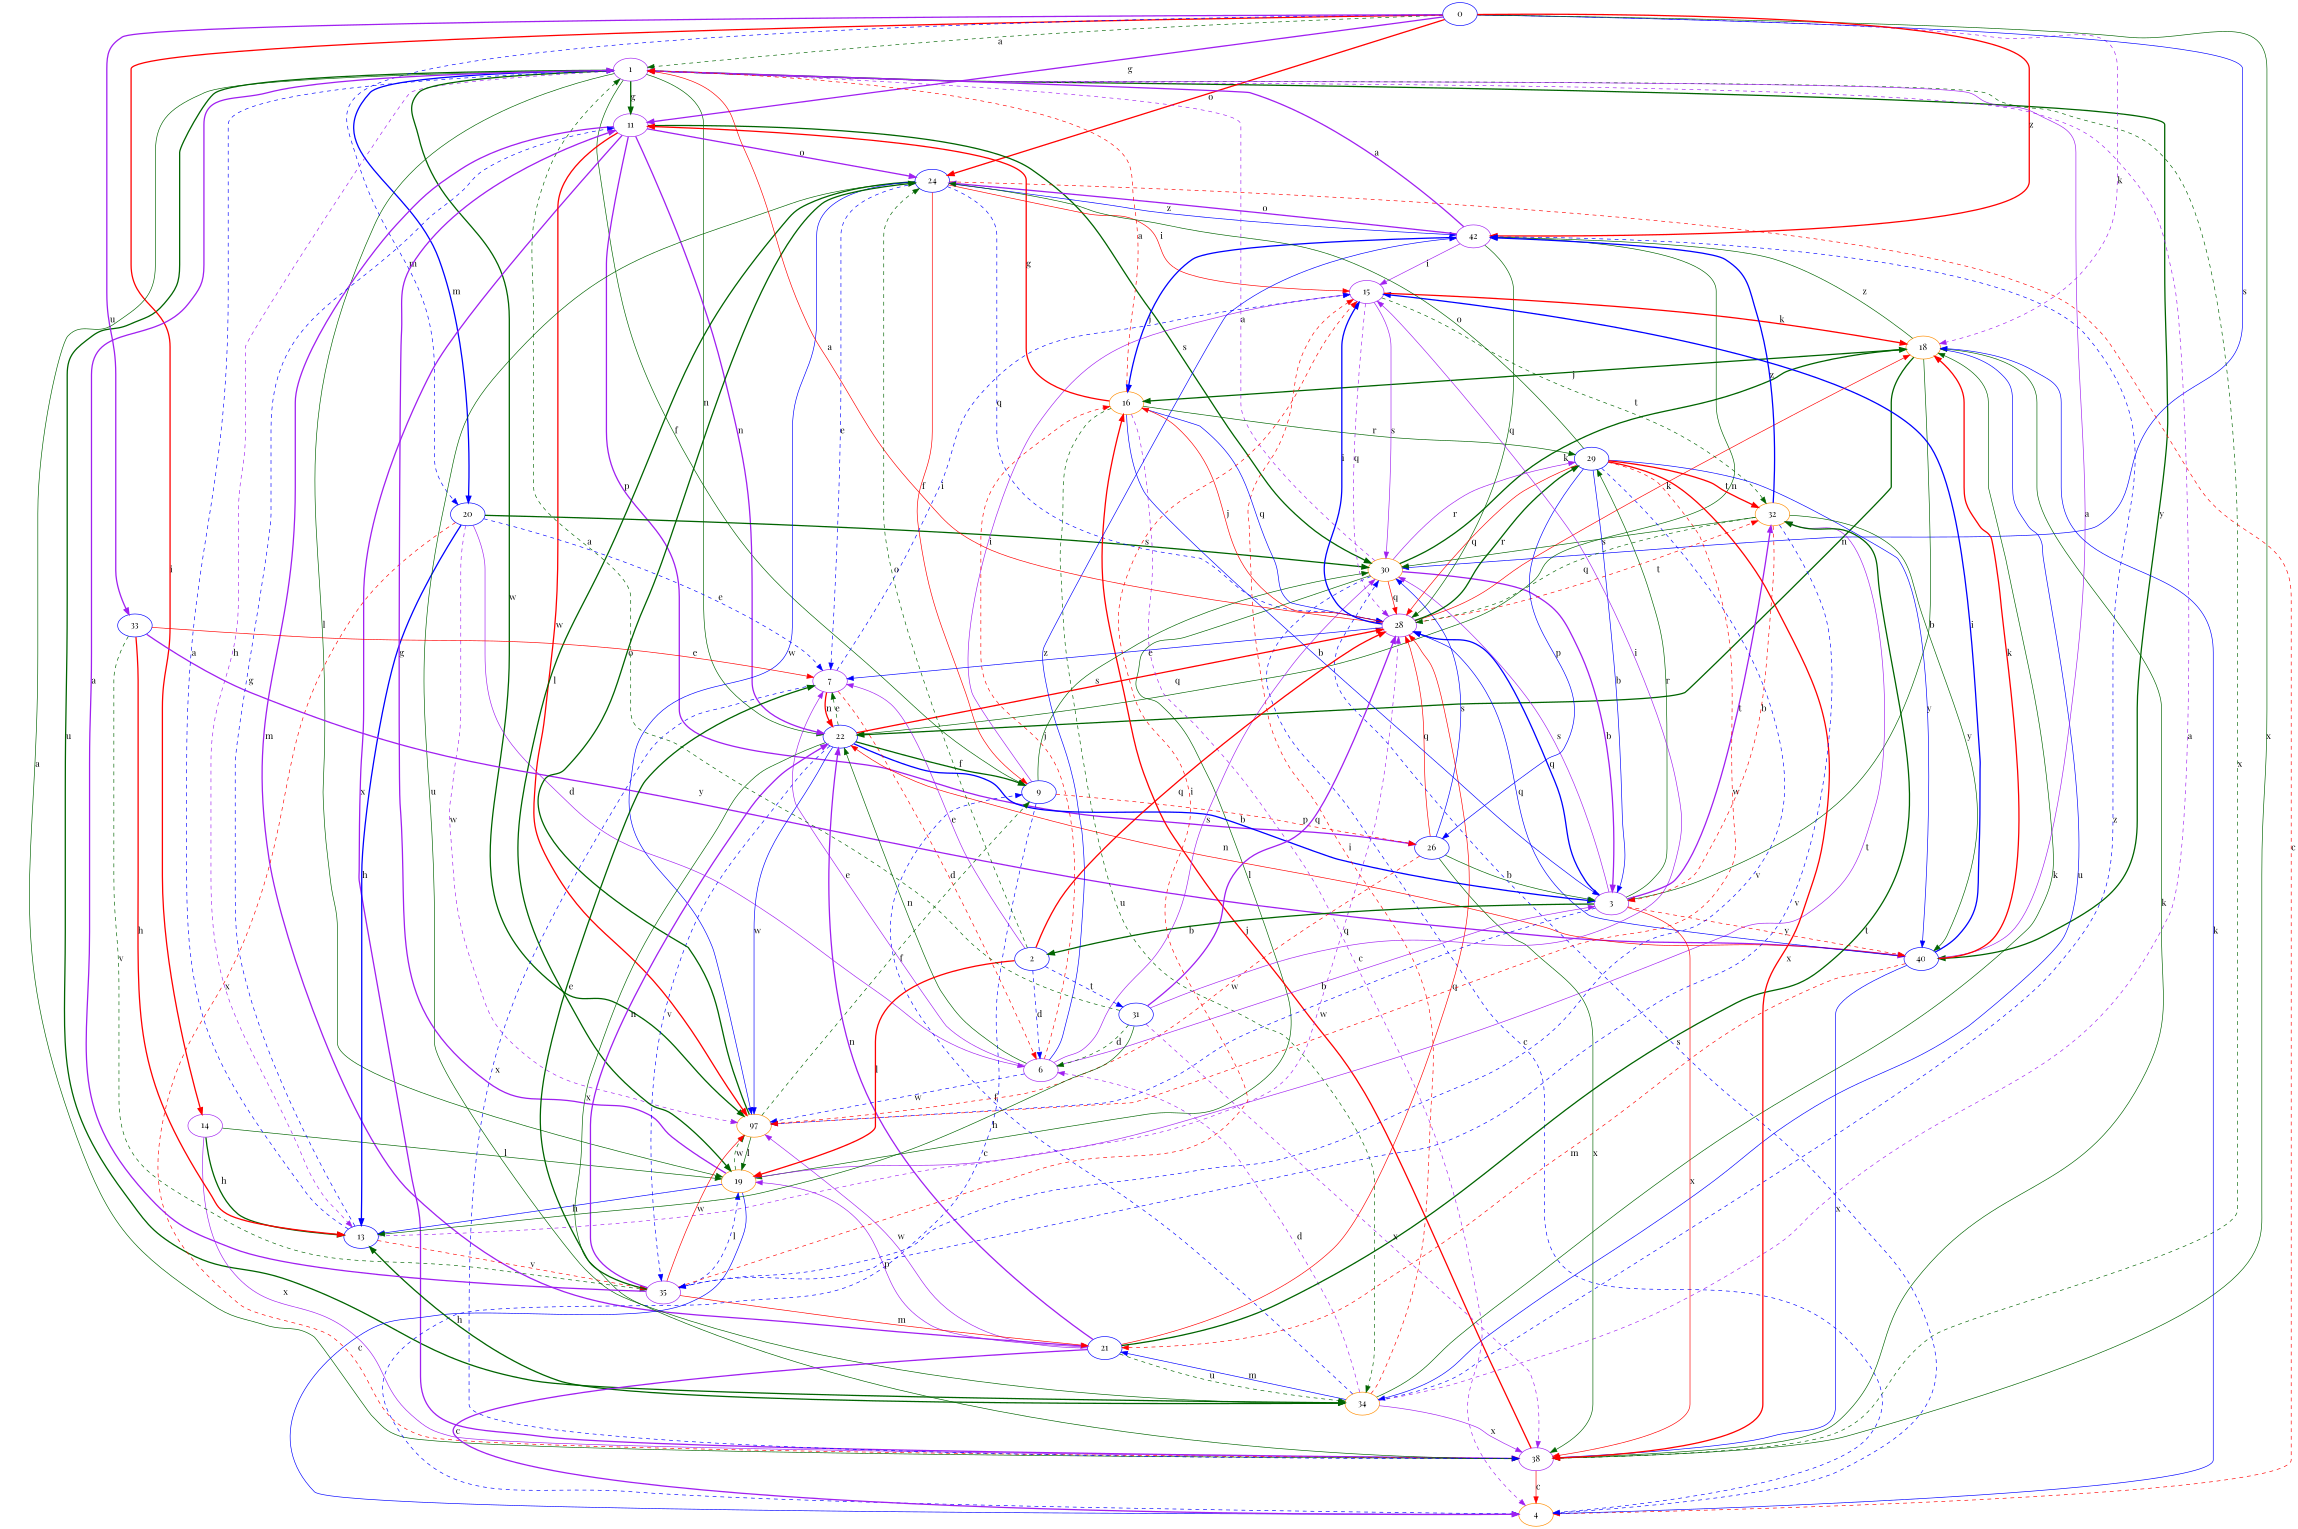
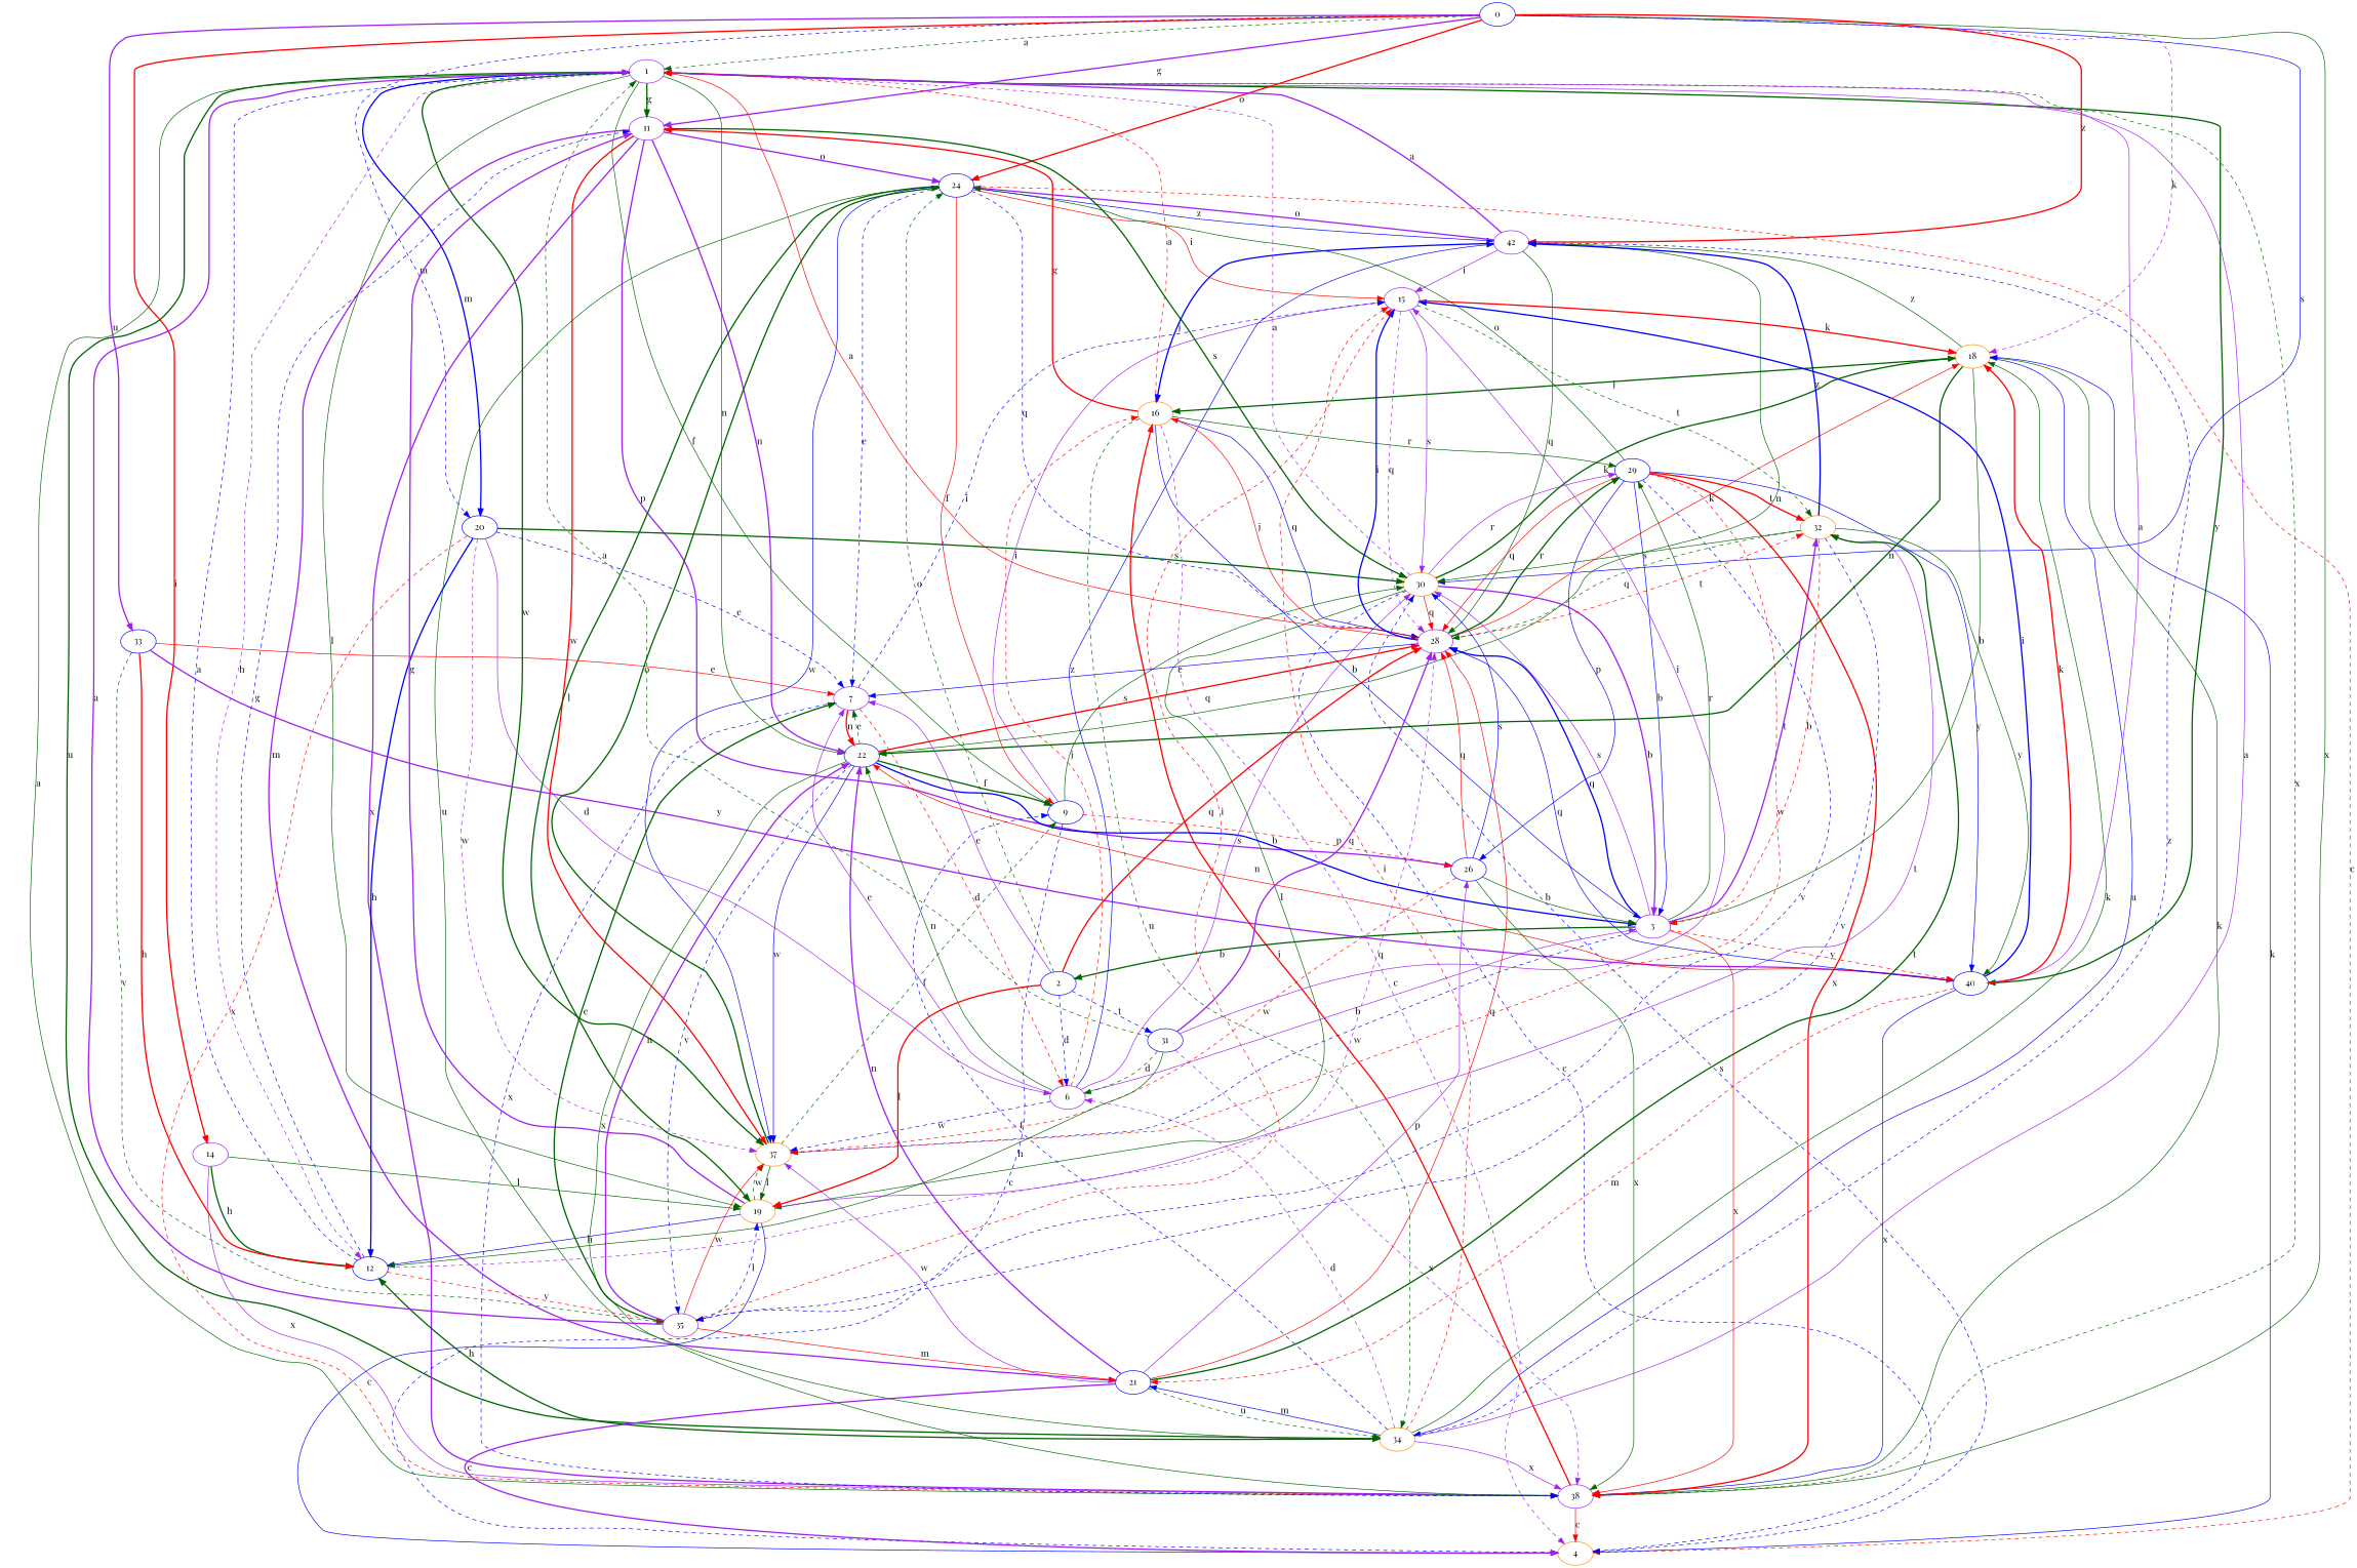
  strict digraph {
    fontname="Playfair Display"
    node [color=blue fontname="Playfair Display"]
    edge [color=darkgreen fontname="Playfair Display" style=solid]
    1 [color=purple]
    0
    11 [color=purple]
    14 [color=purple]
    18 [color=darkorange]
    20
    24
    30 [color=darkorange]
    33
    38 [color=purple]
    42 [color=purple]
    9
-   13
+   13 [label=12]
    19 [color=darkorange]
    22
    34 [color=darkorange]
-   37 [color=darkorange label=97]
+   37 [color=darkorange]
    40
    26
    21
    3 [color=purple]
    16 [color=darkorange]
    6 [color=purple]
    7 [color=purple]
    28 [color=purple]
    4 [color=darkorange]
    15 [color=purple]
    29
    35 [color=purple]
    32 [color=darkorange]
    2
    31
    1 -> 11 [label=g style=bold]
    1 -> 20 [color=blue label=m style=bold]
    1 -> 38 [label=x style=dashed]
    1 -> 9 [label=f]
    1 -> 13 [color=purple label=h style=dashed]
    1 -> 19 [label=l]
    1 -> 22 [label=n]
    1 -> 34 [label=u style=bold]
    1 -> 37 [label=w style=bold]
    1 -> 40 [label=y style=bold]
    0 -> 1 [label=a style=dashed]
    0 -> 11 [color=purple label=g style=bold]
    0 -> 14 [color=red label=i style=bold]
    0 -> 18 [color=purple label=k style=dashed]
    0 -> 20 [color=blue label=m style=dashed]
    0 -> 24 [color=red label=o style=bold]
    0 -> 30 [color=blue label=s]
    0 -> 33 [color=purple label=u style=bold]
    0 -> 38 [label=x]
    0 -> 42 [color=red label=z style=bold]
    11 -> 24 [color=purple label=o style=bold]
    11 -> 30 [label=s style=bold]
    11 -> 38 [color=purple label=x style=bold]
    11 -> 22 [color=purple label=n style=bold]
    11 -> 37 [color=red label=w style=bold]
    11 -> 26 [color=purple label=p style=bold]
    11 -> 21 [color=purple label=m style=bold]
    14 -> 38 [color=purple label=x]
    14 -> 13 [label=h style=bold]
    14 -> 19 [label=l]
    18 -> 42 [label=z]
    18 -> 22 [label=n style=bold]
    18 -> 34 [color=blue label=u]
    18 -> 3 [label=b]
    18 -> 16 [label=j style=bold]
    20 -> 30 [label=s style=bold]
    20 -> 38 [color=red label=x style=dashed]
    20 -> 13 [color=blue label=h style=bold]
    20 -> 37 [color=purple label=w style=dashed]
    20 -> 6 [color=purple label=d]
    20 -> 7 [color=blue label=e style=dashed]
    24 -> 42 [color=blue label=z]
    24 -> 9 [color=red label=f]
    24 -> 19 [label=l style=bold]
    24 -> 34 [label=u]
    24 -> 37 [color=blue label=w]
    24 -> 7 [color=blue label=e style=dashed]
    24 -> 28 [color=blue label=q style=dashed]
    24 -> 4 [color=red label=c style=dashed]
    24 -> 15 [color=red label=i]
    30 -> 1 [color=purple label=a style=dashed]
    30 -> 18 [label=k style=bold]
    30 -> 19 [label=l]
    30 -> 3 [color=purple label=b style=bold]
    30 -> 28 [color=red label=q]
    30 -> 4 [color=blue label=c style=dashed]
    30 -> 29 [color=purple label=r]
    33 -> 13 [color=red label=h style=bold]
    33 -> 40 [color=purple label=y style=bold]
    33 -> 7 [color=red label=e]
    33 -> 35 [label=v style=dashed]
    38 -> 1 [label=a]
    38 -> 18 [label=k]
    38 -> 16 [color=red label=j style=bold]
    38 -> 4 [color=red label=c]
    42 -> 1 [color=purple label=a style=bold]
    42 -> 24 [color=purple label=o style=bold]
    42 -> 22 [label=n]
    42 -> 16 [color=blue label=j style=bold]
    42 -> 28 [label=q]
    42 -> 15 [color=purple label=i]
    9 -> 30 [label=s]
    9 -> 26 [color=red label=p style=dashed]
    9 -> 4 [color=blue label=c style=dashed]
    9 -> 15 [color=purple label=i]
    13 -> 1 [color=blue label=a style=dashed]
    13 -> 11 [color=blue label=g style=dashed]
    13 -> 28 [color=purple label=q style=dashed]
    13 -> 35 [color=red label=v style=dashed]
    19 -> 11 [color=purple label=g style=bold]
    19 -> 13 [color=blue label=h]
    19 -> 37 [label=w style=dashed]
    19 -> 4 [color=blue label=c]
    19 -> 32 [color=purple label=t]
    22 -> 38 [label=x]
    22 -> 9 [label=f style=bold]
    22 -> 37 [color=blue label=w]
    22 -> 3 [color=blue label=b style=bold]
    22 -> 7 [label=e style=dashed]
    22 -> 28 [color=red label=q style=bold]
    22 -> 35 [color=blue label=v style=dashed]
-   34 -> 1 [color=purple label=a style=dashed]
+   34 -> 1 [color=purple label=a]
    34 -> 18 [label=k]
    34 -> 38 [color=purple label=x]
    34 -> 42 [color=blue label=z style=dashed]
    34 -> 9 [color=blue label=f style=dashed]
    34 -> 13 [label=h style=bold]
    34 -> 21 [color=blue label=m]
    34 -> 6 [color=purple label=d style=dashed]
    34 -> 15 [color=red label=i style=dashed]
    37 -> 24 [label=o style=bold]
    37 -> 9 [label=f style=dashed]
    37 -> 19 [label=l]
    40 -> 1 [color=purple label=a]
    40 -> 18 [color=red label=k style=bold]
    40 -> 38 [color=blue label=x]
    40 -> 22 [color=red label=n]
    40 -> 21 [color=red label=m style=dashed]
    40 -> 28 [color=blue label=q]
    40 -> 15 [color=blue label=i style=bold]
    26 -> 30 [color=blue label=s]
    26 -> 38 [label=x]
    26 -> 37 [color=red label=w style=dashed]
    26 -> 3 [label=b]
    26 -> 28 [color=red label=q]
    21 -> 22 [color=purple label=n style=bold]
    21 -> 34 [label=u style=dashed]
    21 -> 37 [color=purple label=w]
-   21 -> 19 [color=purple label=p]
+   21 -> 26 [color=purple label=p]
    21 -> 28 [color=red label=q]
    21 -> 4 [color=purple label=c style=bold]
    21 -> 32 [label=t style=bold]
    3 -> 30 [color=purple label=s]
    3 -> 38 [color=red label=x]
    3 -> 37 [color=blue label=w style=dashed]
    3 -> 40 [color=red label=y style=dashed]
    3 -> 28 [color=blue label=q style=bold]
    3 -> 29 [label=r]
    3 -> 32 [color=purple label=t style=bold]
    3 -> 2 [label=b style=bold]
    16 -> 1 [color=red label=a style=dashed]
    16 -> 11 [color=red label=g style=bold]
    16 -> 34 [label=u style=dashed]
    16 -> 3 [color=blue label=b]
    16 -> 28 [color=blue label=q]
    16 -> 4 [color=purple label=c style=dashed]
    16 -> 29 [label=r]
    6 -> 30 [color=purple label=s]
    6 -> 42 [color=blue label=z]
    6 -> 22 [label=n]
    6 -> 37 [color=blue label=w style=dashed]
    6 -> 3 [color=purple label=b]
    6 -> 16 [color=red label=j style=dashed]
    6 -> 7 [color=purple label=e]
    7 -> 38 [color=blue label=x style=dashed]
    7 -> 22 [color=red label=n style=bold]
    7 -> 6 [color=red label=d style=dashed]
    7 -> 15 [color=blue label=i style=dashed]
    28 -> 1 [color=red label=a]
    28 -> 18 [color=red label=k]
    28 -> 16 [color=red label=j]
    28 -> 7 [color=blue label=e]
    28 -> 15 [color=blue label=i style=bold]
    28 -> 29 [label=r style=bold]
    28 -> 32 [color=red label=t style=dashed]
    4 -> 18 [color=blue label=k]
    4 -> 30 [color=blue label=s style=dashed]
    15 -> 18 [color=red label=k style=bold]
    15 -> 30 [color=purple label=s]
    15 -> 28 [color=purple label=q style=dashed]
    15 -> 32 [label=t style=dashed]
    29 -> 24 [label=o]
    29 -> 38 [color=red label=x style=bold]
    29 -> 37 [color=red label=w style=dashed]
    29 -> 40 [color=blue label=y]
    29 -> 26 [color=blue label=p]
    29 -> 3 [color=blue label=b]
    29 -> 28 [color=red label=q]
    29 -> 35 [color=blue label=v style=dashed]
    29 -> 32 [color=red label=t style=bold]
    35 -> 1 [color=purple label=a style=bold]
    35 -> 19 [color=blue label=l style=dashed]
    35 -> 22 [color=purple label=n style=bold]
    35 -> 37 [color=red label=w]
    35 -> 21 [color=red label=m]
    35 -> 7 [label=e style=bold]
    35 -> 15 [color=red label=i style=dashed]
    32 -> 30 [label=s]
    32 -> 42 [color=blue label=z style=bold]
    32 -> 40 [label=y]
    32 -> 3 [color=red label=b style=dashed]
    32 -> 28 [label=q style=dashed]
    32 -> 35 [color=blue label=v style=dashed]
    2 -> 24 [label=o style=dashed]
    2 -> 19 [color=red label=l style=bold]
    2 -> 6 [color=blue label=d style=dashed]
    2 -> 7 [color=purple label=e]
    2 -> 28 [color=red label=q style=bold]
    2 -> 31 [color=blue label=t style=dashed]
    31 -> 1 [label=a style=dashed]
    31 -> 38 [color=purple label=x style=dashed]
    31 -> 13 [label=h]
    31 -> 6 [label=d style=dashed]
    31 -> 28 [color=purple label=q style=bold]
    31 -> 15 [color=purple label=i]
  }
